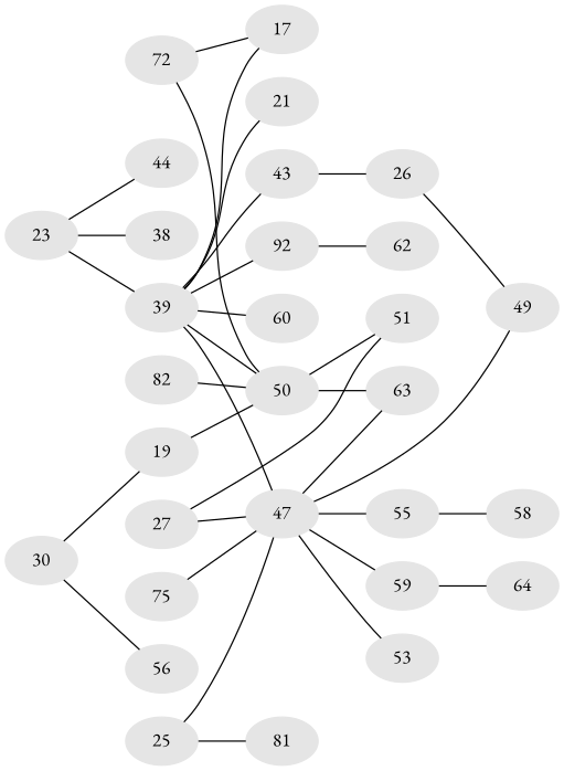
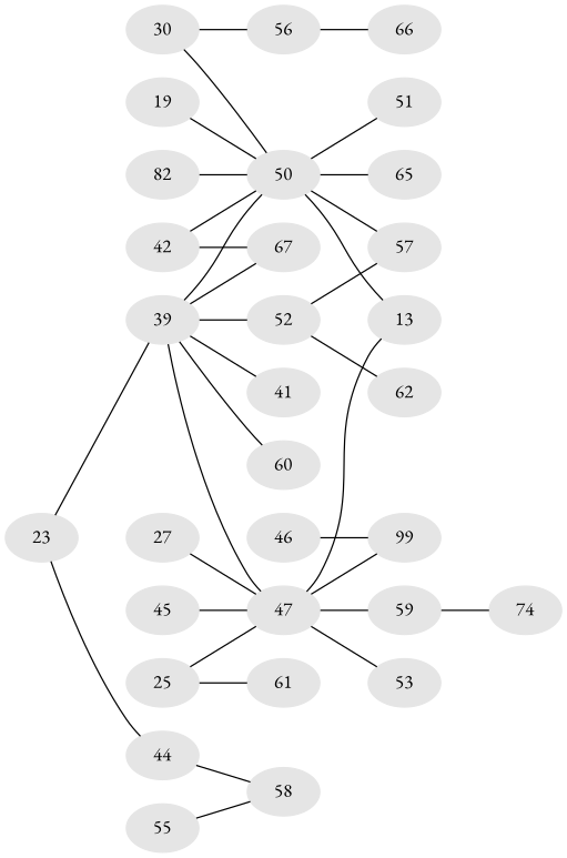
  graph {
    fontname="EB Garamond"
    rankdir=LR
    node [color=gray90 fontname="EB Garamond" style=filled]
    edge [fontname="EB Garamond"]
    50 [super="+29+48+34"]
    51
-   63 [super="+40+54"]
+   63 [super="+40+54" label=13]
+   57
+   65
    19
    n7 [label=82]
    23
-   38
    39 [super="+35"]
    44
    47 [super="+12+28"]
-   41 [label=21]
-   43
-   52 [super="+33" label=92]
+   41
+   52 [super="+33"]
    60
-   67 [label=17]
-   49 [super="+32"]
+   67
+   49 [super="+32" label=99]
    53
    55
    59 [super="+18"]
    25
-   61 [label=81]
+   61
    27 [super="+13+20"]
    30
    56
-   46 [label=26]
+   66
+   46
    58
    62
-   42 [label=72]
-   45 [label=75]
-   64
+   42
+   45
+   64 [label=74]
    50 -- 51
    50 -- 63 [weight=2]
+   50 -- 57 [weight=2]
+   50 -- 65
    19 -- 50
    n7 -- 50
-   23 -- 38
    23 -- 39
    23 -- 44
    39 -- 50 [weight=5]
    39 -- 47 [weight=3]
    39 -- 41
-   39 -- 43
    39 -- 52 [weight=2]
    39 -- 60
    39 -- 67
+   44 -- 58
    47 -- 63 [weight=2]
    47 -- 49
    47 -- 53
-   47 -- 55
    47 -- 59
-   43 -- 46
+   52 -- 57
    52 -- 62
    55 -- 58
    59 -- 64
    25 -- 47
    25 -- 61
-   27 -- 51
    27 -- 47
-   30 -- 19
+   30 -- 50
    30 -- 56
+   56 -- 66
    46 -- 49
    42 -- 50
    42 -- 67
    45 -- 47
  }
